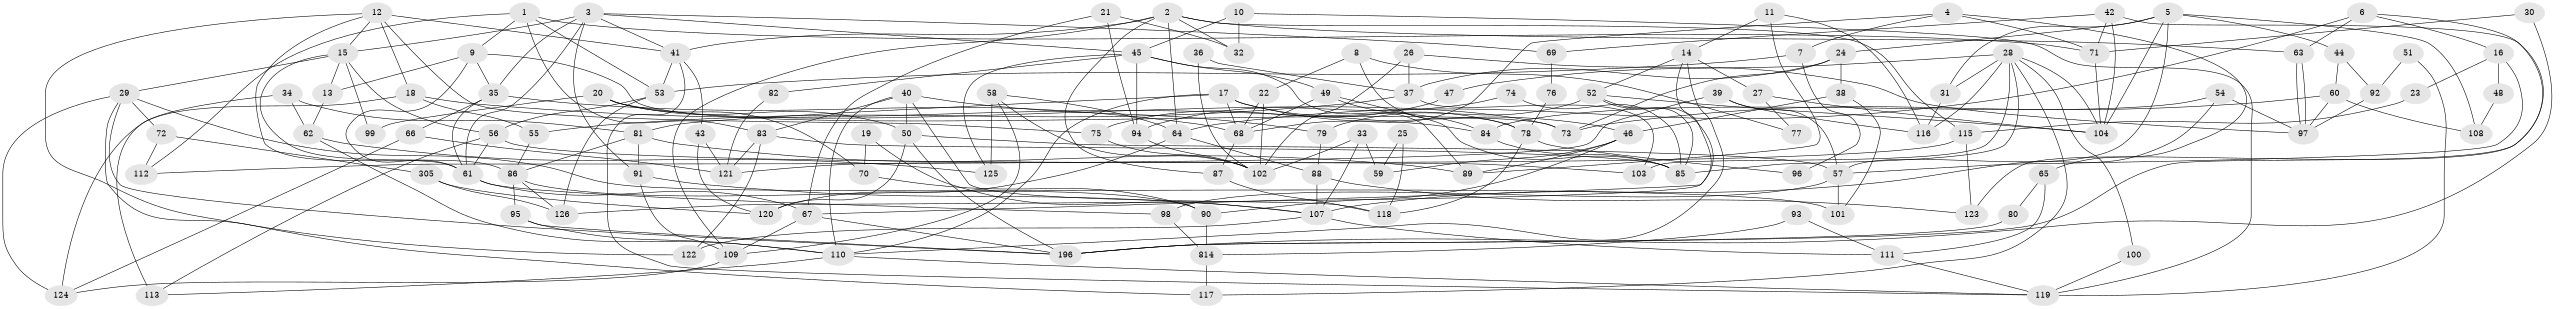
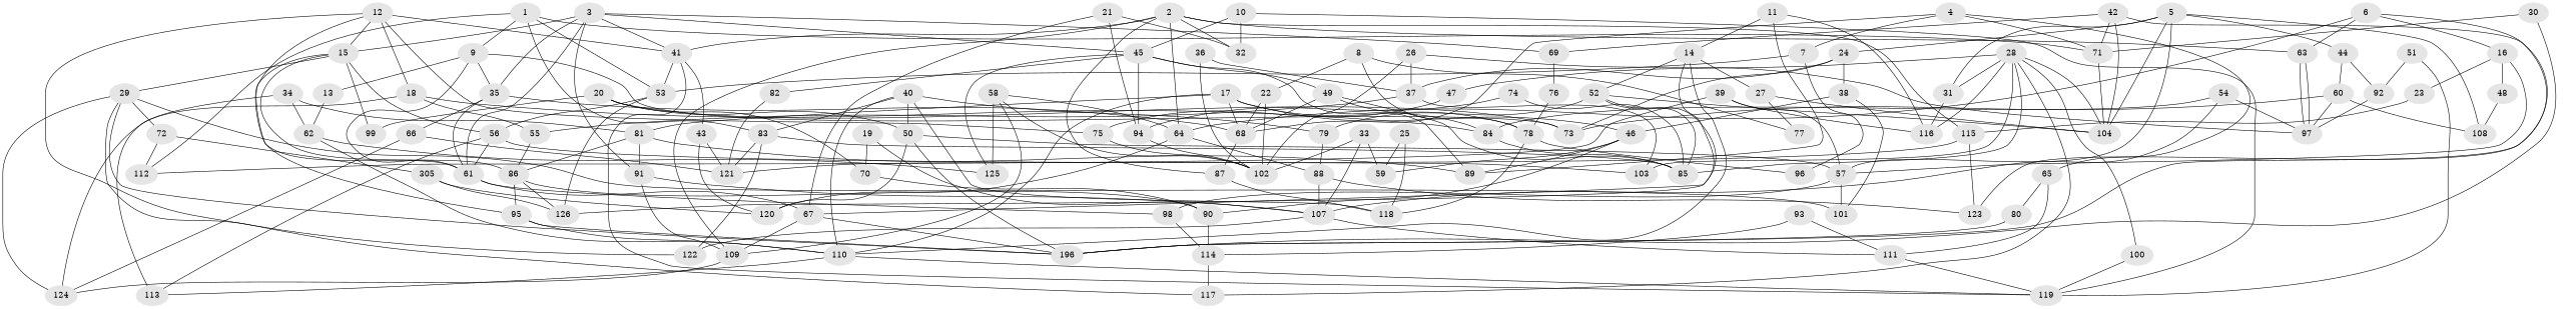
  graph {
    node [color=gray90 style=filled]
    1
    9
    53
    71
    83
    112
    35
    61
    13
    73
    126
    56
    104
    122
    85
    121
    2
    32
    41
    63
    64
    87
    109
    115
    119
    43
    97
    120
    88
    118
    124
    123
    3
    15
    45
    69
    91
    29
    86
    95
    99
    68
    66
    89
    94
    49
    82
    125
    67
    98
    76
    107
    4
    7
    65
    96
    80
    111
    92
    5
    24
    31
    44
    57
    108
    37
    38
    116
    60
    101
    6
    16
    23
    48
    8
    22
    77
    78
    102
    62
    10
    11
    14
    27
    52
    110
    12
    18
    75
    55
    84
    79
    113
    117
    72
    n96 [label=196]
    103
    90
    17
    46
    81
    59
    19
    70
    20
    50
    21
    25
    26
    28
    47
    100
    n113 [label=305]
    30
    33
    34
    36
    39
    40
    42
-   114 [label=814]
+   114
    51
    54
    58
    74
    93
    1 -- 9
    1 -- 53
    1 -- 71
    1 -- 83
    1 -- 112
    9 -- 35
    9 -- 61
    9 -- 13
    9 -- 73
    53 -- 126
    53 -- 56
    71 -- 104
    83 -- 122
    83 -- 85
    83 -- 121
    35 -- 61
    35 -- 68
    35 -- 66
    61 -- 67
    61 -- 98
    13 -- 62
    56 -- 61
    56 -- 113
    56 -- 103
    2 -- 32
    2 -- 41
    2 -- 63
    2 -- 64
    2 -- 87
    2 -- 109
    2 -- 115
    41 -- 53
    41 -- 119
    41 -- 43
    63 -- 97
    63 -- 97
    64 -- 120
    64 -- 88
    87 -- 118
    109 -- 124
    115 -- 121
    115 -- 123
    43 -- 121
    43 -- 120
    88 -- 123
    88 -- 107
    3 -- 35
    3 -- 61
    3 -- 41
    3 -- 15
    3 -- 45
    3 -- 69
    3 -- 91
    15 -- 56
    15 -- 29
    15 -- 86
-   15 -- 13
+   15 -- 95
    15 -- 99
    45 -- 89
    45 -- 94
    45 -- 49
    45 -- 82
    45 -- 125
    69 -- 76
    91 -- 109
    91 -- 107
    29 -- 124
    29 -- 101
    29 -- 117
    29 -- 72
    29 -- n96
    86 -- 126
    86 -- 95
    86 -- 90
    95 -- 110
    95 -- n96
    68 -- 87
    66 -- 121
    66 -- 124
    94 -- 102
    49 -- 85
    49 -- 68
    49 -- 84
    82 -- 121
    67 -- 109
    67 -- n96
    98 -- 114
    76 -- 78
    107 -- 122
    107 -- 111
    4 -- 71
    4 -- 68
    4 -- 7
    4 -- 65
    7 -- 53
    7 -- 96
    65 -- 80
    65 -- 111
    80 -- n96
    111 -- 119
    92 -- 97
    5 -- 104
    5 -- 24
    5 -- 31
    5 -- 44
    5 -- 57
    5 -- 108
    24 -- 73
    24 -- 37
    24 -- 38
    31 -- 116
    44 -- 92
    44 -- 60
    57 -- 98
    57 -- 101
    37 -- 55
    37 -- 103
    38 -- 101
    38 -- 46
    60 -- 73
    60 -- 97
    60 -- 108
    6 -- 63
    6 -- 64
    6 -- 123
    6 -- 16
    16 -- 57
    16 -- 23
    16 -- 48
    23 -- 115
    48 -- 108
    8 -- 22
    8 -- 77
    8 -- 78
    22 -- 68
    22 -- 102
    78 -- 118
    78 -- 96
    62 -- 125
    62 -- 110
    10 -- 32
    10 -- 119
    10 -- 45
    11 -- 89
    11 -- 116
    11 -- 14
    14 -- 126
    14 -- 27
    14 -- 52
    14 -- 110
    27 -- 104
    27 -- 77
    52 -- 104
    52 -- 85
    52 -- 67
    52 -- 79
    110 -- 119
    110 -- 113
    12 -- 61
    12 -- 122
    12 -- 41
    12 -- 15
    12 -- 18
    12 -- 75
    18 -- 124
    18 -- 55
    18 -- 84
    75 -- 102
    55 -- 86
    84 -- 85
    79 -- 88
    72 -- 112
    72 -- n113
    90 -- 114
    17 -- 68
    17 -- 78
    17 -- 110
    17 -- 46
    17 -- 81
    46 -- 89
    46 -- 90
    46 -- 59
    81 -- 91
    81 -- 86
    81 -- 89
    19 -- 107
    19 -- 70
    70 -- 90
    20 -- 73
    20 -- 99
    20 -- 70
    20 -- 50
    50 -- 120
    50 -- 57
    50 -- n96
    21 -- 32
    21 -- 94
    21 -- 67
    25 -- 118
    25 -- 59
    26 -- 97
    26 -- 37
    26 -- 102
    28 -- 104
    28 -- 85
    28 -- 31
    28 -- 116
    28 -- 117
    28 -- 103
    28 -- 47
    28 -- 100
    47 -- 75
    100 -- 119
    n113 -- 126
    n113 -- 120
    30 -- 71
    30 -- n96
    33 -- 107
    33 -- 102
    33 -- 59
    34 -- 62
    34 -- 113
    34 -- 81
    36 -- 37
    36 -- 102
    39 -- 112
    39 -- 57
    39 -- 116
    40 -- 83
    40 -- 118
    40 -- 110
    40 -- 79
    40 -- 50
    42 -- 71
    42 -- 104
    42 -- 69
    42 -- n96
    114 -- 117
    51 -- 119
    51 -- 92
    54 -- 97
    54 -- 107
    54 -- 84
    58 -- 64
    58 -- 109
    58 -- 125
    58 -- 102
    74 -- 85
    74 -- 94
    93 -- 111
    93 -- 114
  }
